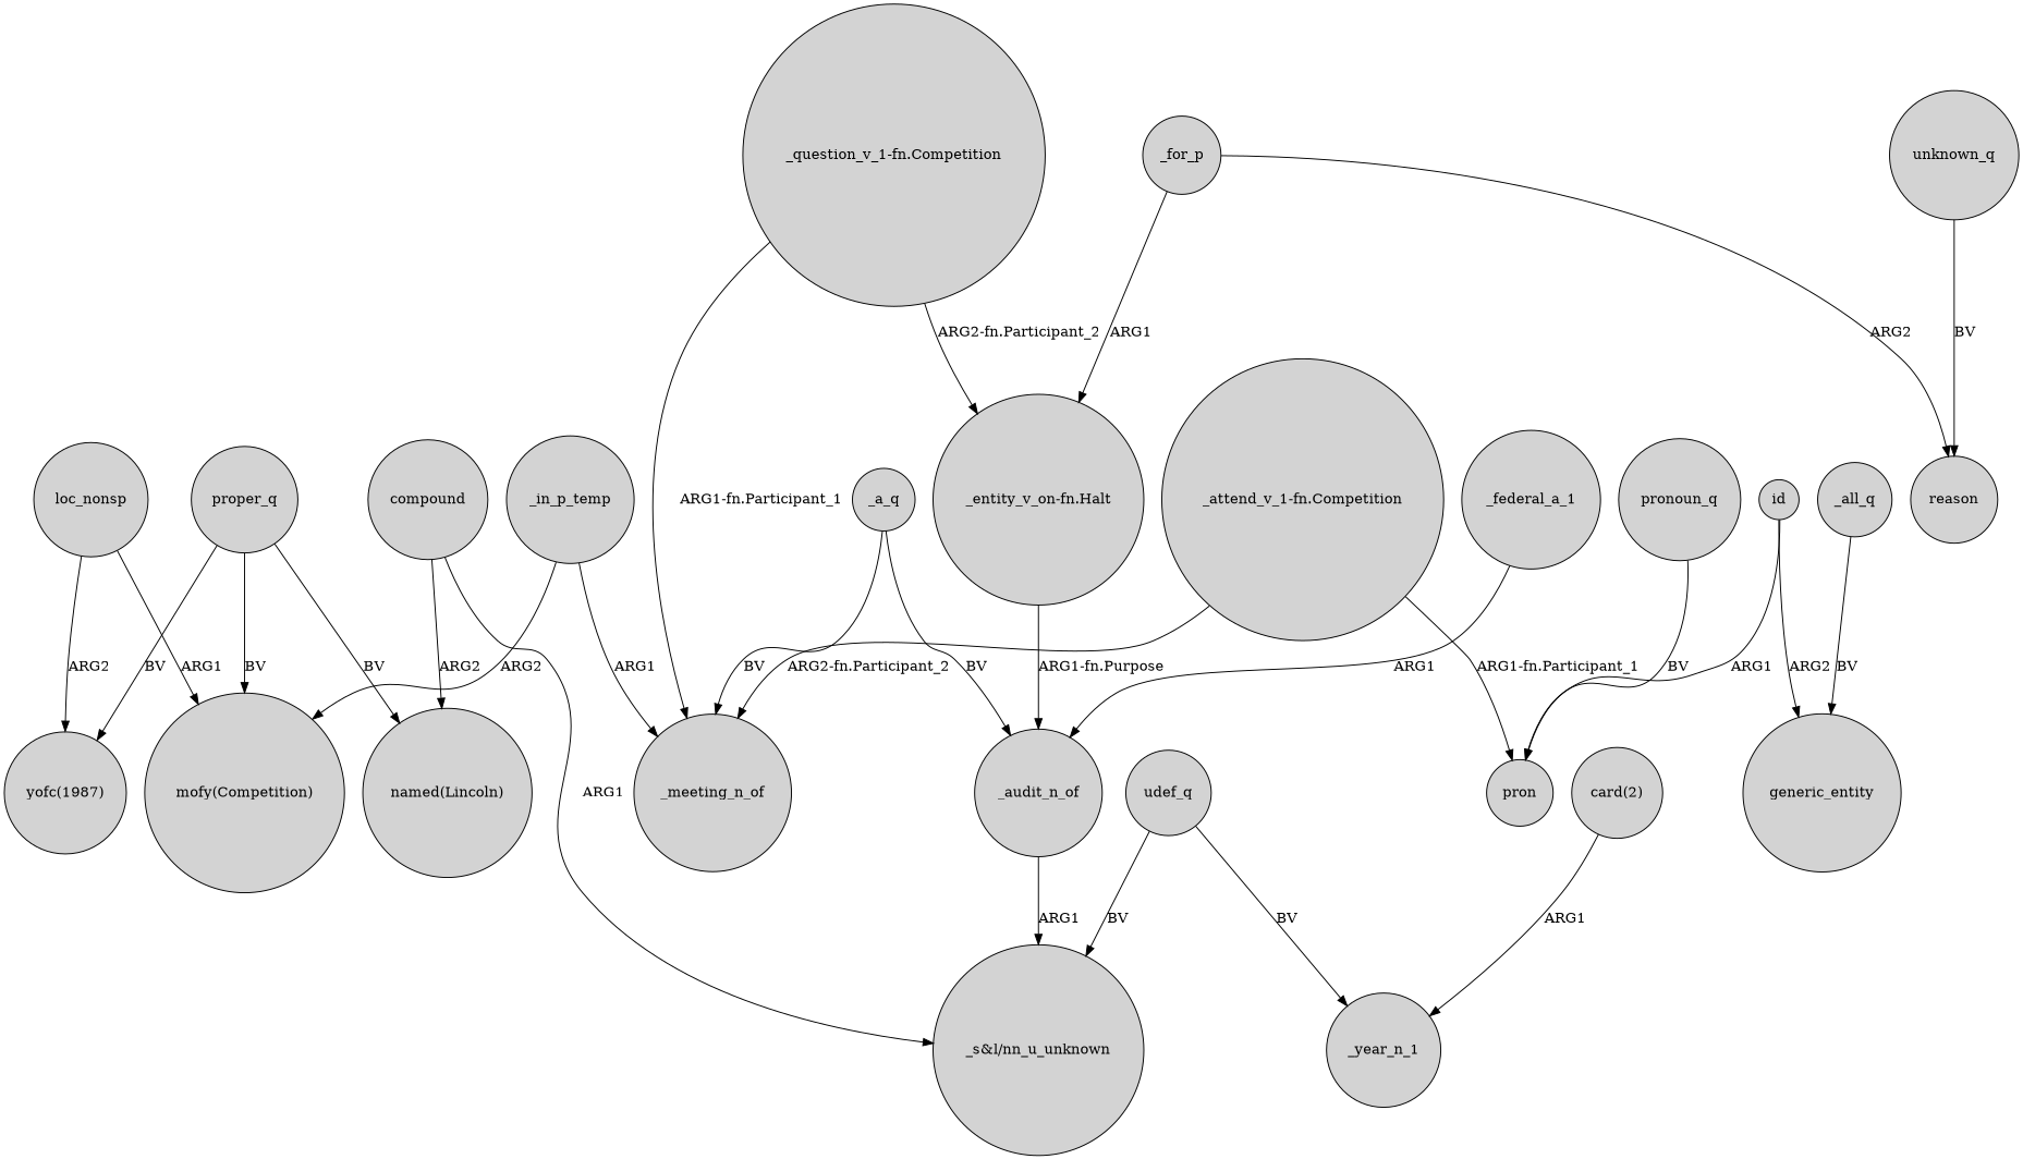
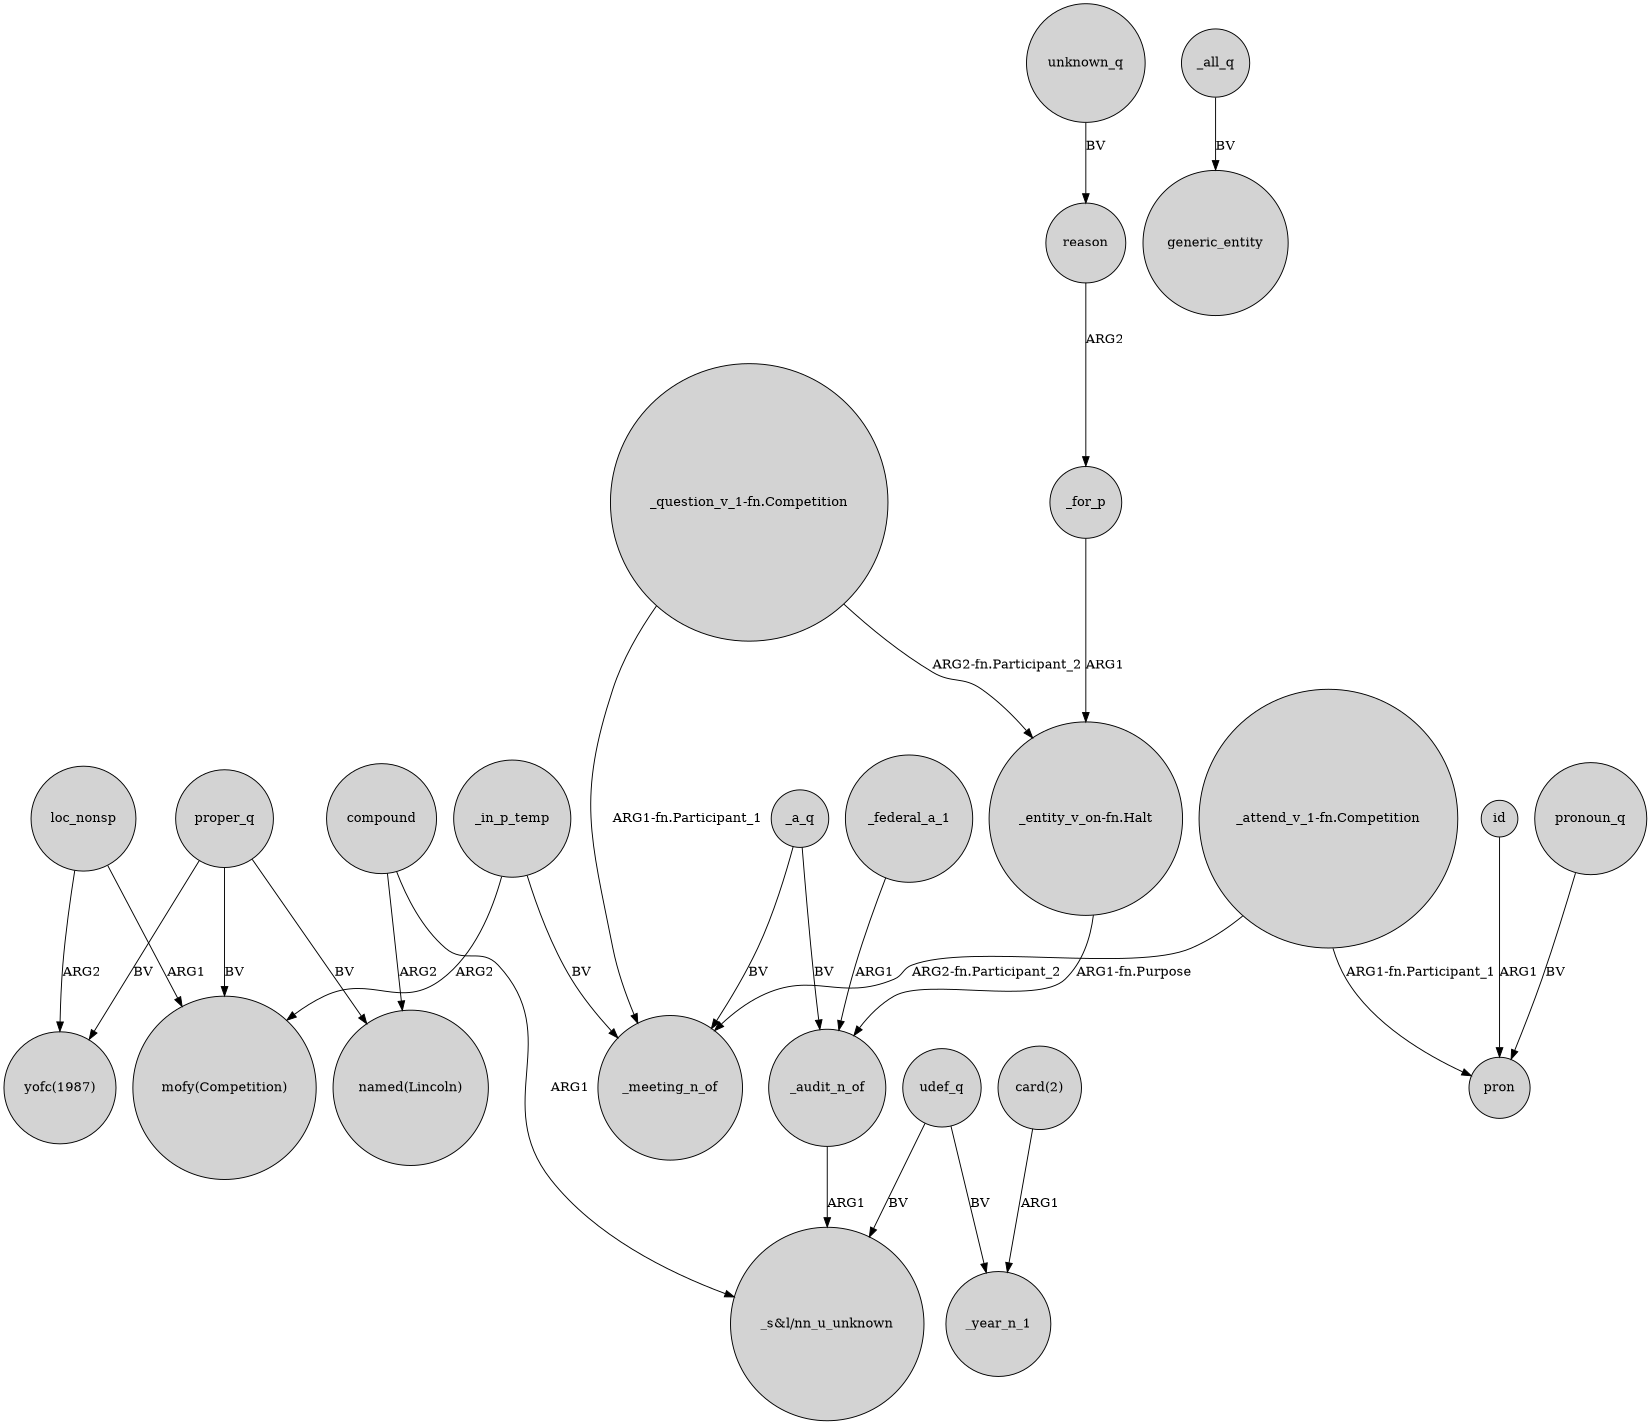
  digraph {
    node [shape=circle style=filled]
    n1 [label="mofy(Competition)"]
    proper_q
    "named(Lincoln)"
    "yofc(1987)"
    "_attend_v_1-fn.Competition"
    _meeting_n_of
    pron
    "_question_v_1-fn.Competition"
    n9 [label="_entity_v_on-fn.Halt"]
    _audit_n_of
    "_s&l/nn_u_unknown"
    n12 [label=unknown_q]
    reason
    _in_p_temp
    _a_q
    _for_p
    id
    generic_entity
    _all_q
    _federal_a_1
    pronoun_q
    loc_nonsp
    compound
    udef_q
    _year_n_1
    "card(2)"
    proper_q -> n1 [label=BV]
    proper_q -> "named(Lincoln)" [label=BV]
    proper_q -> "yofc(1987)" [label=BV]
    "_attend_v_1-fn.Competition" -> _meeting_n_of [label="ARG2-fn.Participant_2"]
    "_attend_v_1-fn.Competition" -> pron [label="ARG1-fn.Participant_1"]
    "_question_v_1-fn.Competition" -> _meeting_n_of [label="ARG1-fn.Participant_1"]
    "_question_v_1-fn.Competition" -> n9 [label="ARG2-fn.Participant_2"]
    n9 -> _audit_n_of [label="ARG1-fn.Purpose"]
    _audit_n_of -> "_s&l/nn_u_unknown" [label=ARG1]
    n12 -> reason [label=BV]
    _in_p_temp -> n1 [label=ARG2]
-   _in_p_temp -> _meeting_n_of [label=ARG1]
+   _in_p_temp -> _meeting_n_of [label=BV]
    _a_q -> _meeting_n_of [label=BV]
    _a_q -> _audit_n_of [label=BV]
    _for_p -> n9 [label=ARG1]
-   _for_p -> reason [label=ARG2]
+   reason -> _for_p [label=ARG2]
    id -> pron [label=ARG1]
-   id -> generic_entity [label=ARG2]
    _all_q -> generic_entity [label=BV]
    _federal_a_1 -> _audit_n_of [label=ARG1]
    pronoun_q -> pron [label=BV]
    loc_nonsp -> n1 [label=ARG1]
    loc_nonsp -> "yofc(1987)" [label=ARG2]
    compound -> "named(Lincoln)" [label=ARG2]
    compound -> "_s&l/nn_u_unknown" [label=ARG1]
    udef_q -> "_s&l/nn_u_unknown" [label=BV]
    udef_q -> _year_n_1 [label=BV]
    "card(2)" -> _year_n_1 [label=ARG1]
  }
